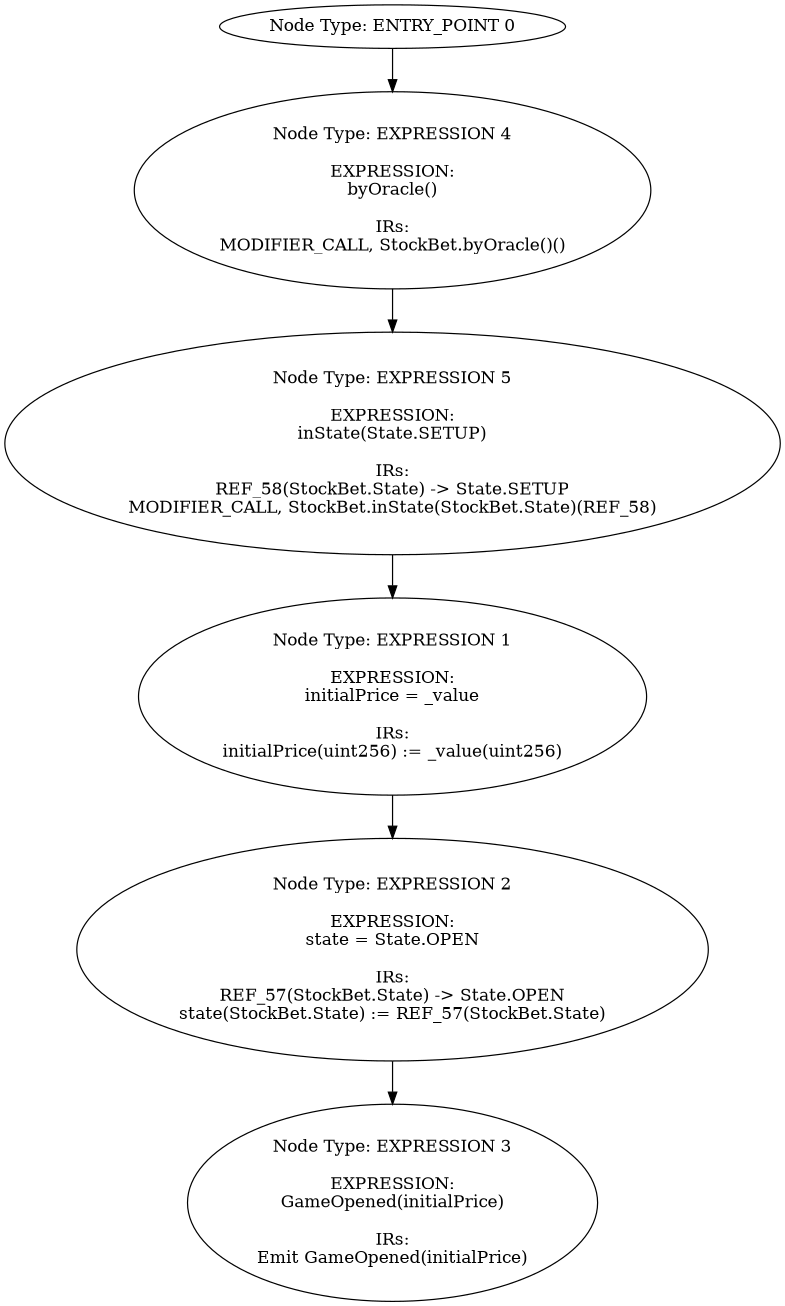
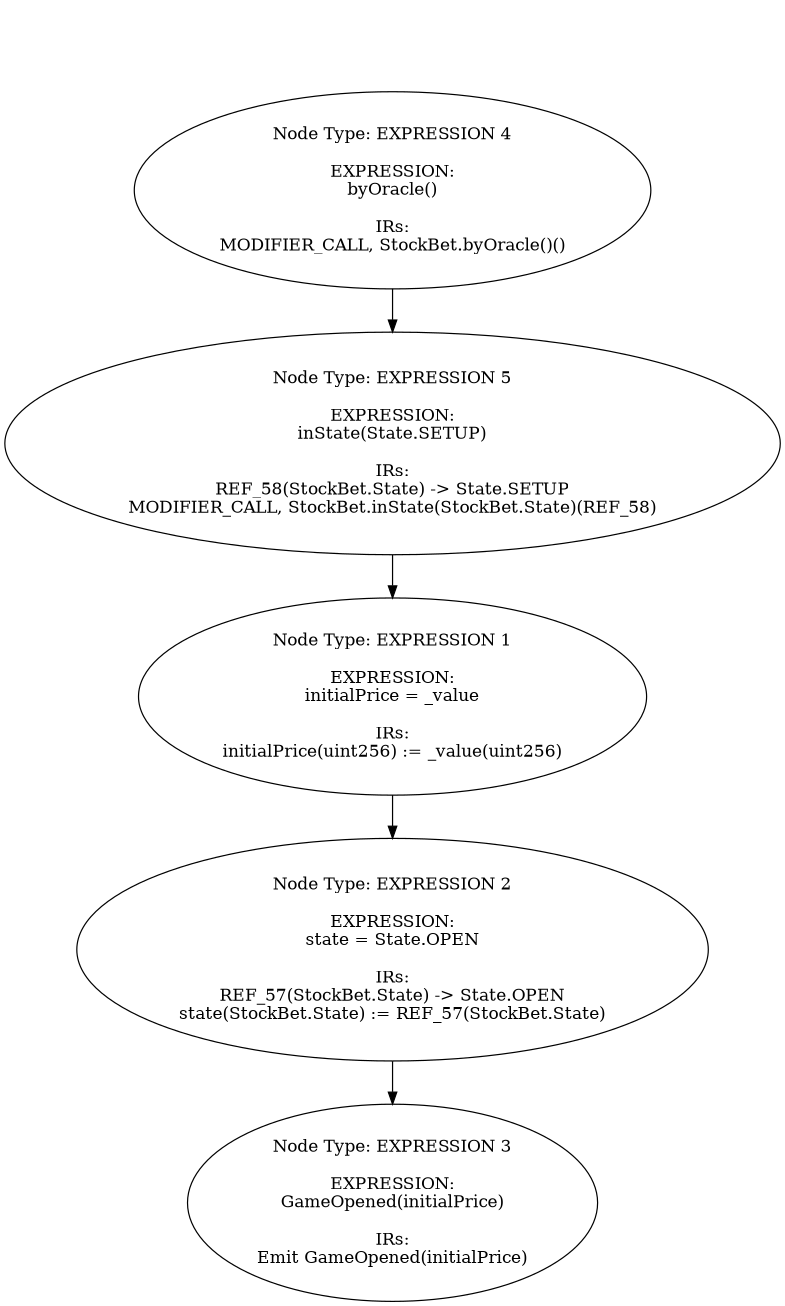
  digraph {
-   n1 [label="Node Type: ENTRY_POINT 0\n"]
    n2 [label="Node Type: EXPRESSION 4\n\nEXPRESSION:\nbyOracle()\n\nIRs:\nMODIFIER_CALL, StockBet.byOracle()()"]
    n3 [label="Node Type: EXPRESSION 5\n\nEXPRESSION:\ninState(State.SETUP)\n\nIRs:\nREF_58(StockBet.State) -> State.SETUP\nMODIFIER_CALL, StockBet.inState(StockBet.State)(REF_58)"]
    n4 [label="Node Type: EXPRESSION 1\n\nEXPRESSION:\ninitialPrice = _value\n\nIRs:\ninitialPrice(uint256) := _value(uint256)"]
    n5 [label="Node Type: EXPRESSION 2\n\nEXPRESSION:\nstate = State.OPEN\n\nIRs:\nREF_57(StockBet.State) -> State.OPEN\nstate(StockBet.State) := REF_57(StockBet.State)"]
    n6 [label="Node Type: EXPRESSION 3\n\nEXPRESSION:\nGameOpened(initialPrice)\n\nIRs:\nEmit GameOpened(initialPrice)"]
-   n1 -> n2
    n2 -> n3
    n3 -> n4
    n4 -> n5
    n5 -> n6
  }
